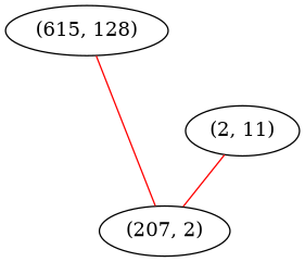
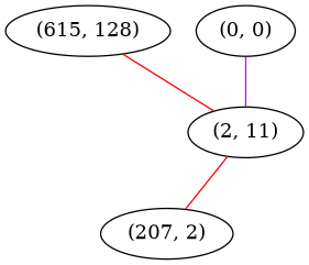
  graph {
    edge [color=red weight=1]
    n1 [label="(615, 128)"]
    "(207, 2)"
+   "(0, 0)"
    "(2, 11)"
-   n1 -- "(207, 2)"
+   n1 -- "(2, 11)"
+   "(0, 0)" -- "(2, 11)" [color=purple weight=4]
    "(2, 11)" -- "(207, 2)"
  }
